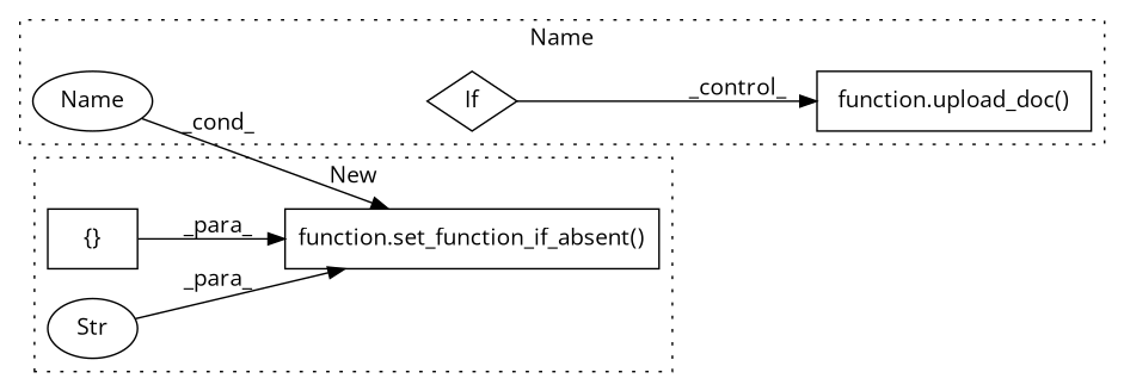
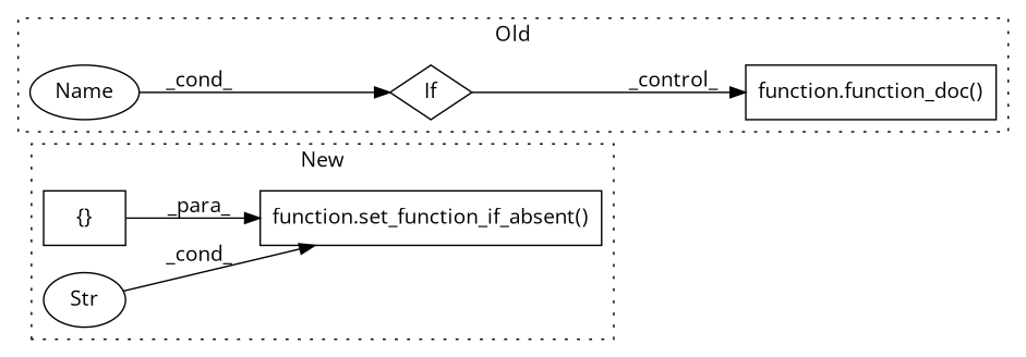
  digraph {
    fontname="Open Sans"
    rankdir=LR
    node [a=75 fontname="Open Sans" shape=box]
    edge [fontname="Open Sans"]
-   n1 [l="11,1" label="function.upload_doc()" s="3923,3943"]
+   n1 [l="11,1" label="function.function_doc()" s="3923,3943"]
    n2 [a=96 l=3 label=If s=3882 shape=diamond]
    n3 [a=87 l=9 label=Name s=3885 shape=ellipse]
    n4 [a=95 l="1,1" label="{}" s="3403,3437"]
    n5 [l="20,1" label="function.set_function_if_absent()" s="3367,3438"]
    n6 [a=66 l=14 label=Str s=3387 shape=ellipse]
    subgraph cluster_1 {
-     label=Name
+     label=Old
      style=dotted
      n1
      n2
      n3
    }
    subgraph cluster_2 {
      label=New
      style=dotted
      n4
      n5
      n6
    }
    n2 -> n1 [label=_control_]
-   n3 -> n5 [label=_cond_]
+   n3 -> n2 [label=_cond_]
    n4 -> n5 [label=_para_]
-   n6 -> n5 [label=_para_]
+   n6 -> n5 [label=_cond_]
  }
